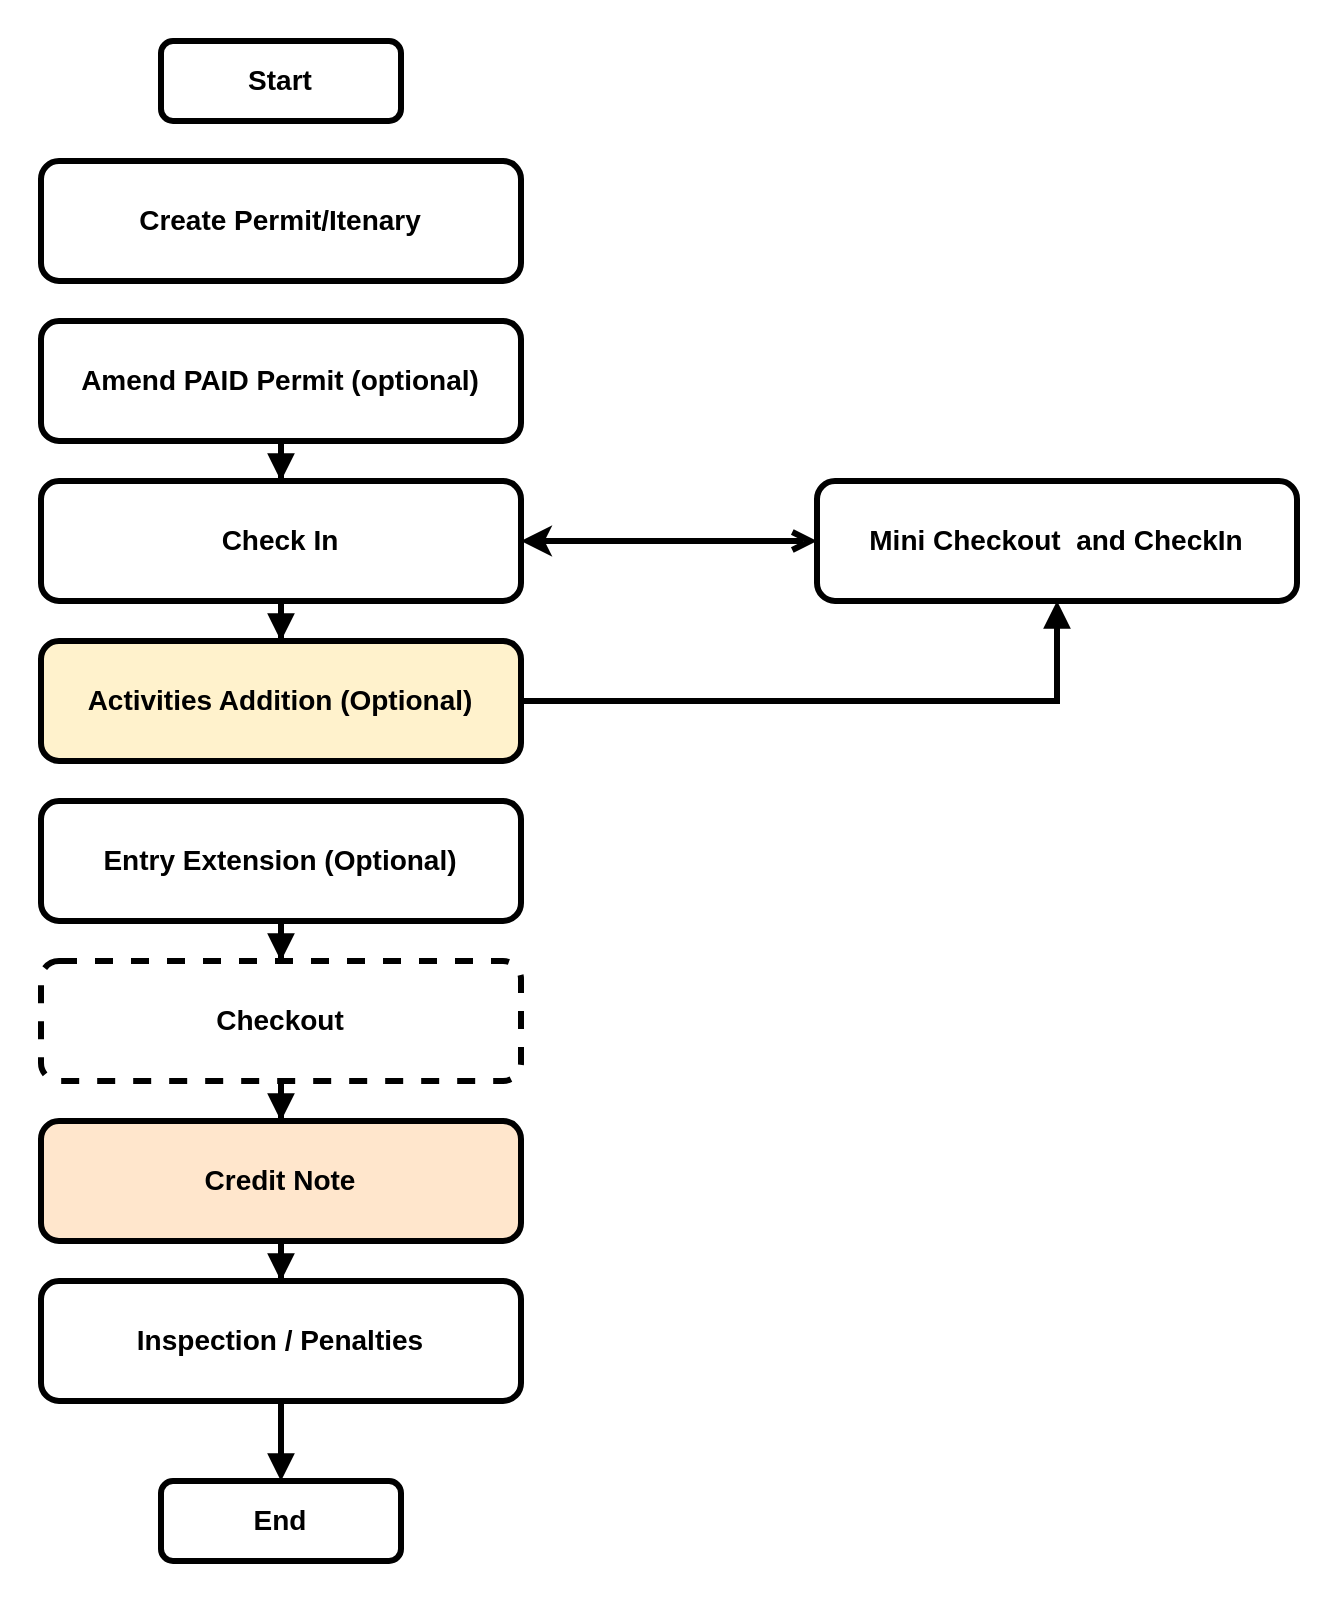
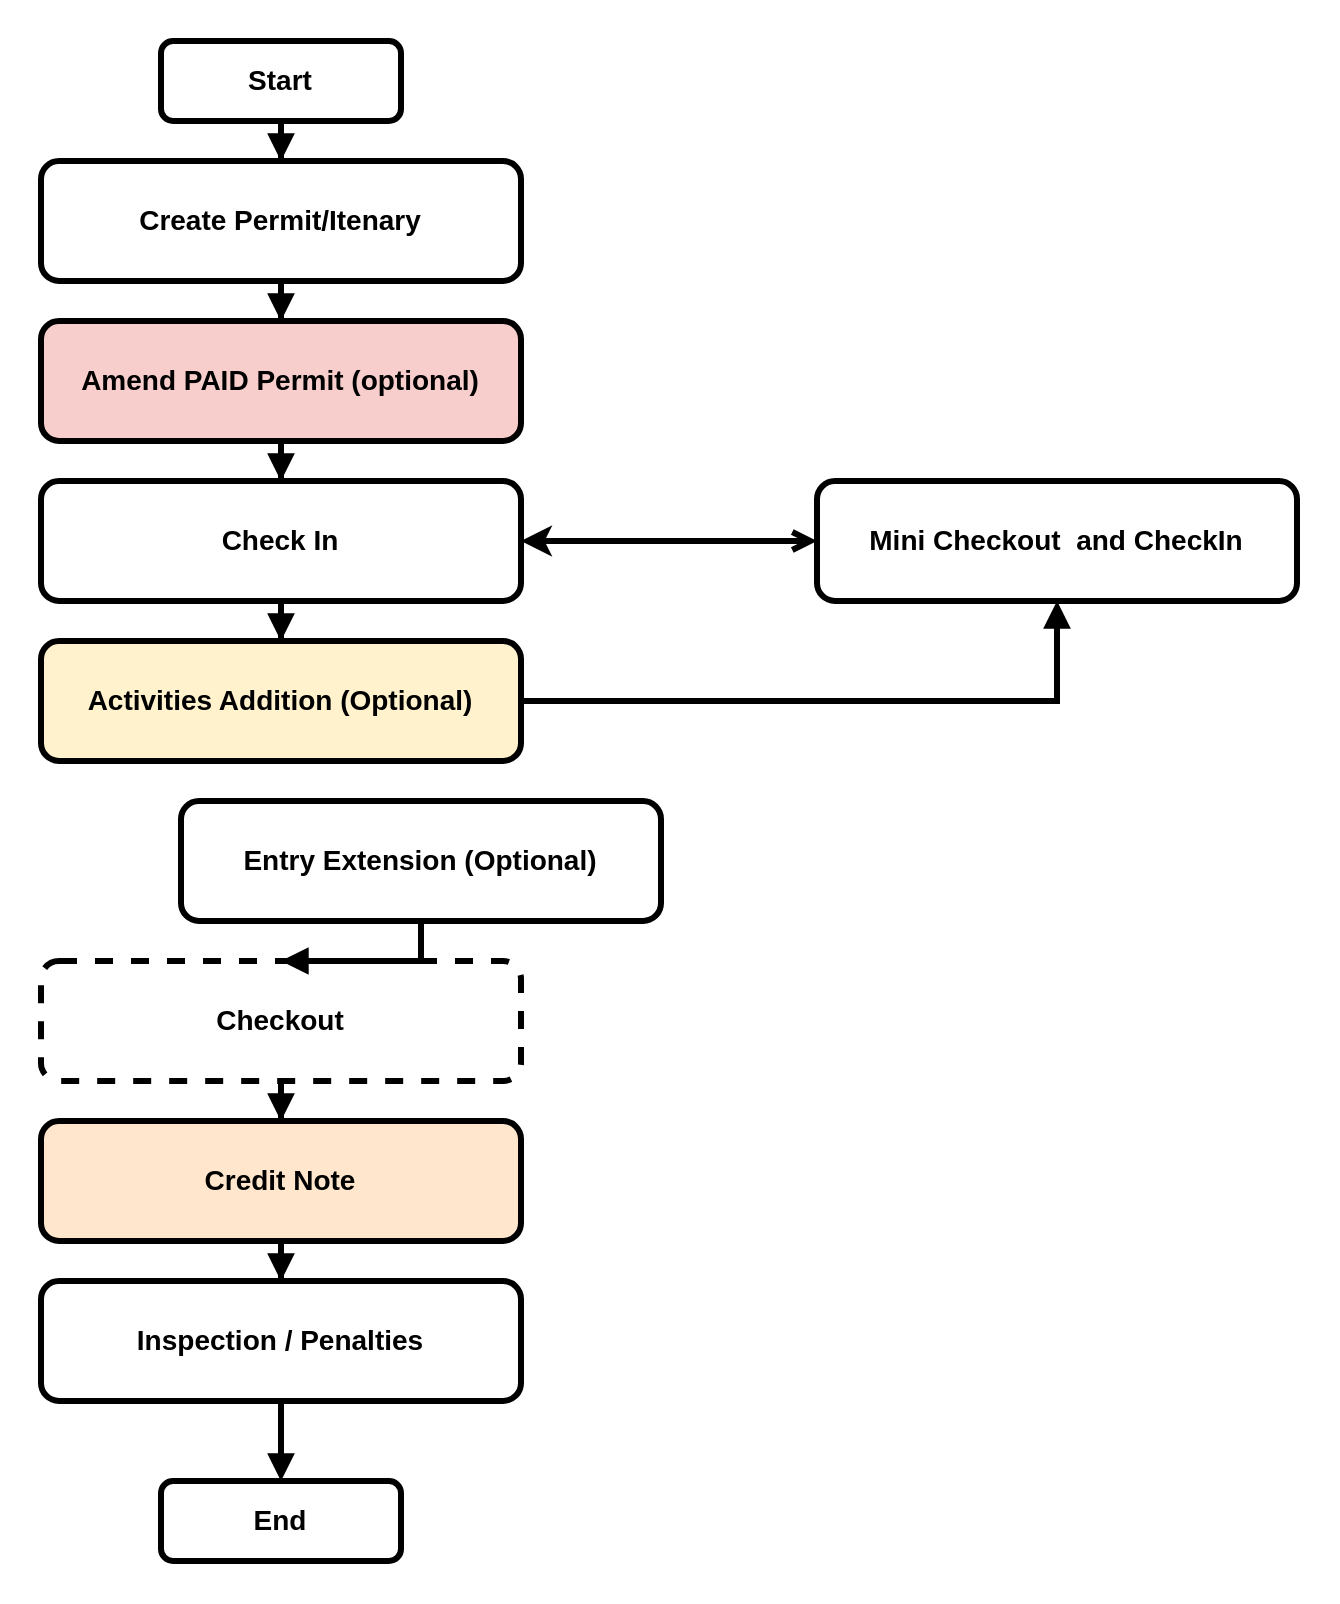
  <mxCell id="0" />
  <mxCell id="1" parent="0" />
  <mxCell id="2" value="Start" style="rounded=1;whiteSpace=wrap;html=1;fontStyle=1;strokeWidth=3;fontSize=14;" parent="1" vertex="1"><mxGeometry x="80" y="20" width="120" height="40" as="geometry" /></mxCell>
  <mxCell id="3" value="Create Permit/Itenary" style="rounded=1;whiteSpace=wrap;html=1;fontStyle=1;strokeWidth=3;fontSize=14;" parent="1" vertex="1"><mxGeometry x="20" y="80" width="240" height="60" as="geometry" /></mxCell>
- <mxCell id="4" value="Amend PAID Permit (optional)" style="rounded=1;whiteSpace=wrap;html=1;fontStyle=1;strokeWidth=3;fontSize=14;" parent="1" vertex="1"><mxGeometry x="20" y="160" width="240" height="60" as="geometry" /></mxCell>
+ <mxCell id="4" value="Amend PAID Permit (optional)" style="rounded=1;whiteSpace=wrap;html=1;fontStyle=1;strokeWidth=3;fontSize=14;fillColor=#f8cecc;" parent="1" vertex="1"><mxGeometry x="20" y="160" width="240" height="60" as="geometry" /></mxCell>
  <mxCell id="5" value="Check In" style="rounded=1;whiteSpace=wrap;html=1;fontStyle=1;strokeWidth=3;fontSize=14;" parent="1" vertex="1"><mxGeometry x="20" y="240" width="240" height="60" as="geometry" /></mxCell>
  <mxCell id="6" value="Mini Checkout&amp;nbsp; and CheckIn" style="rounded=1;whiteSpace=wrap;html=1;fontStyle=1;strokeWidth=3;fontSize=14;" parent="1" vertex="1"><mxGeometry x="408" y="240" width="240" height="60" as="geometry" /></mxCell>
  <mxCell id="7" value="Activities Addition (Optional)" style="rounded=1;whiteSpace=wrap;html=1;fontStyle=1;strokeWidth=3;fontSize=14;fillColor=#fff2cc;" parent="1" vertex="1"><mxGeometry x="20" y="320" width="240" height="60" as="geometry" /></mxCell>
- <mxCell id="8" value="Entry Extension (Optional)" style="rounded=1;whiteSpace=wrap;html=1;fontStyle=1;strokeWidth=3;fontSize=14;" parent="1" vertex="1"><mxGeometry x="20" y="400" width="240" height="60" as="geometry" /></mxCell>
+ <mxCell id="8" value="Entry Extension (Optional)" style="rounded=1;whiteSpace=wrap;html=1;fontStyle=1;strokeWidth=3;fontSize=14;" parent="1" vertex="1"><mxGeometry x="90" y="400" width="240" height="60" as="geometry" /></mxCell>
  <mxCell id="9" value="Checkout" style="rounded=1;whiteSpace=wrap;html=1;fontStyle=1;strokeWidth=3;fontSize=14;dashed=1;" parent="1" vertex="1"><mxGeometry x="20" y="480" width="240" height="60" as="geometry" /></mxCell>
  <mxCell id="10" value="Credit Note" style="rounded=1;whiteSpace=wrap;html=1;fontStyle=1;strokeWidth=3;fontSize=14;fillColor=#ffe6cc;" parent="1" vertex="1"><mxGeometry x="20" y="560" width="240" height="60" as="geometry" /></mxCell>
  <mxCell id="11" value="Inspection / Penalties" style="rounded=1;whiteSpace=wrap;html=1;fontStyle=1;strokeWidth=3;fontSize=14;" parent="1" vertex="1"><mxGeometry x="20" y="640" width="240" height="60" as="geometry" /></mxCell>
  <mxCell id="12" value="End" style="rounded=1;whiteSpace=wrap;html=1;fontStyle=1;strokeWidth=3;fontSize=14;" parent="1" vertex="1"><mxGeometry x="80" y="740" width="120" height="40" as="geometry" /></mxCell>
+ <mxCell id="13" style="edgeStyle=orthogonalEdgeStyle;rounded=0;orthogonalLoop=1;jettySize=auto;html=1;endArrow=block;endFill=1;fontStyle=1;strokeWidth=3;fontSize=14;" parent="1" source="2" target="3" edge="1"><mxGeometry relative="1" as="geometry" /></mxCell>
+ <mxCell id="14" style="edgeStyle=orthogonalEdgeStyle;rounded=0;orthogonalLoop=1;jettySize=auto;html=1;endArrow=block;endFill=1;fontStyle=1;strokeWidth=3;fontSize=14;" parent="1" source="3" target="4" edge="1"><mxGeometry relative="1" as="geometry" /></mxCell>
  <mxCell id="15" style="edgeStyle=orthogonalEdgeStyle;rounded=0;orthogonalLoop=1;jettySize=auto;html=1;endArrow=block;endFill=1;fontStyle=1;strokeWidth=3;fontSize=14;" parent="1" source="4" target="5" edge="1"><mxGeometry relative="1" as="geometry" /></mxCell>
  <mxCell id="16" style="edgeStyle=orthogonalEdgeStyle;rounded=0;orthogonalLoop=1;jettySize=auto;html=1;endArrow=block;endFill=1;fontStyle=1;strokeWidth=3;fontSize=14;" parent="1" source="5" target="7" edge="1"><mxGeometry relative="1" as="geometry" /></mxCell>
  <mxCell id="17" style="edgeStyle=orthogonalEdgeStyle;rounded=0;orthogonalLoop=1;jettySize=auto;html=1;endArrow=block;endFill=1;fontStyle=1;strokeWidth=3;fontSize=14;" parent="1" source="7" target="6" edge="1"><mxGeometry relative="1" as="geometry" /></mxCell>
  <mxCell id="18" style="edgeStyle=orthogonalEdgeStyle;rounded=0;orthogonalLoop=1;jettySize=auto;html=1;endArrow=block;endFill=1;fontStyle=1;strokeWidth=3;fontSize=14;" parent="1" source="8" target="9" edge="1"><mxGeometry relative="1" as="geometry" /></mxCell>
  <mxCell id="19" style="edgeStyle=orthogonalEdgeStyle;rounded=0;orthogonalLoop=1;jettySize=auto;html=1;endArrow=block;endFill=1;fontStyle=1;strokeWidth=3;fontSize=14;" parent="1" source="9" target="10" edge="1"><mxGeometry relative="1" as="geometry" /></mxCell>
  <mxCell id="20" style="edgeStyle=orthogonalEdgeStyle;rounded=0;orthogonalLoop=1;jettySize=auto;html=1;endArrow=block;endFill=1;fontStyle=1;strokeWidth=3;fontSize=14;" parent="1" source="10" target="11" edge="1"><mxGeometry relative="1" as="geometry" /></mxCell>
  <mxCell id="21" style="edgeStyle=orthogonalEdgeStyle;rounded=0;orthogonalLoop=1;jettySize=auto;html=1;endArrow=block;endFill=1;fontStyle=1;strokeWidth=3;fontSize=14;" parent="1" source="11" target="12" edge="1"><mxGeometry relative="1" as="geometry" /></mxCell>
  <mxCell id="22" value="" style="endArrow=open;startArrow=classic;html=1;rounded=0;strokeWidth=3;exitX=1;exitY=0.5;exitDx=0;exitDy=0;entryX=0;entryY=0.5;entryDx=0;entryDy=0;" edge="1" parent="1" source="5" target="6"><mxGeometry width="50" height="50" relative="1" as="geometry"><mxPoint x="288" y="370" as="sourcePoint" /><mxPoint x="338" y="320" as="targetPoint" /></mxGeometry></mxCell>
